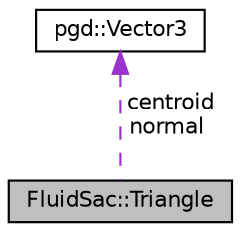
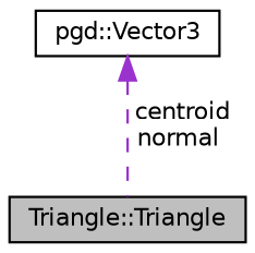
  digraph {
    node [color=black fontname=Helvetica fontsize=10 shape=record style=filled]
-   n1 [fillcolor=grey75 fontcolor=black height=0.2 label="FluidSac::Triangle" width=0.4]
+   n1 [fillcolor=grey75 fontcolor=black height=0.2 label="Triangle::Triangle" width=0.4]
    n2 [fillcolor=white height=0.2 label="pgd::Vector3" width=0.4]
    n2 -> n1 [color=darkorchid3 dir=back fontname=Helvetica fontsize=10 label=" centroid\nnormal" labelfontname=Helvetica labelfontsize=10 style=dashed]
  }
